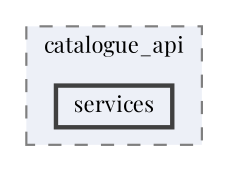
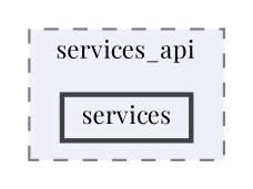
  digraph {
    compound=true
    fontname="Playfair Display"
    n1 [color=grey25 fillcolor="#edf0f7" fontname="Playfair Display" fontsize=10 height=0.2 label=services shape=box style="filled,bold" width=0.4]
    subgraph cluster_1 {
      bgcolor="#edf0f7"
      fontsize=10
-     label=catalogue_api
+     label=services_api
      pencolor=grey50
      style="filled,dashed"
      n1
    }
  }
